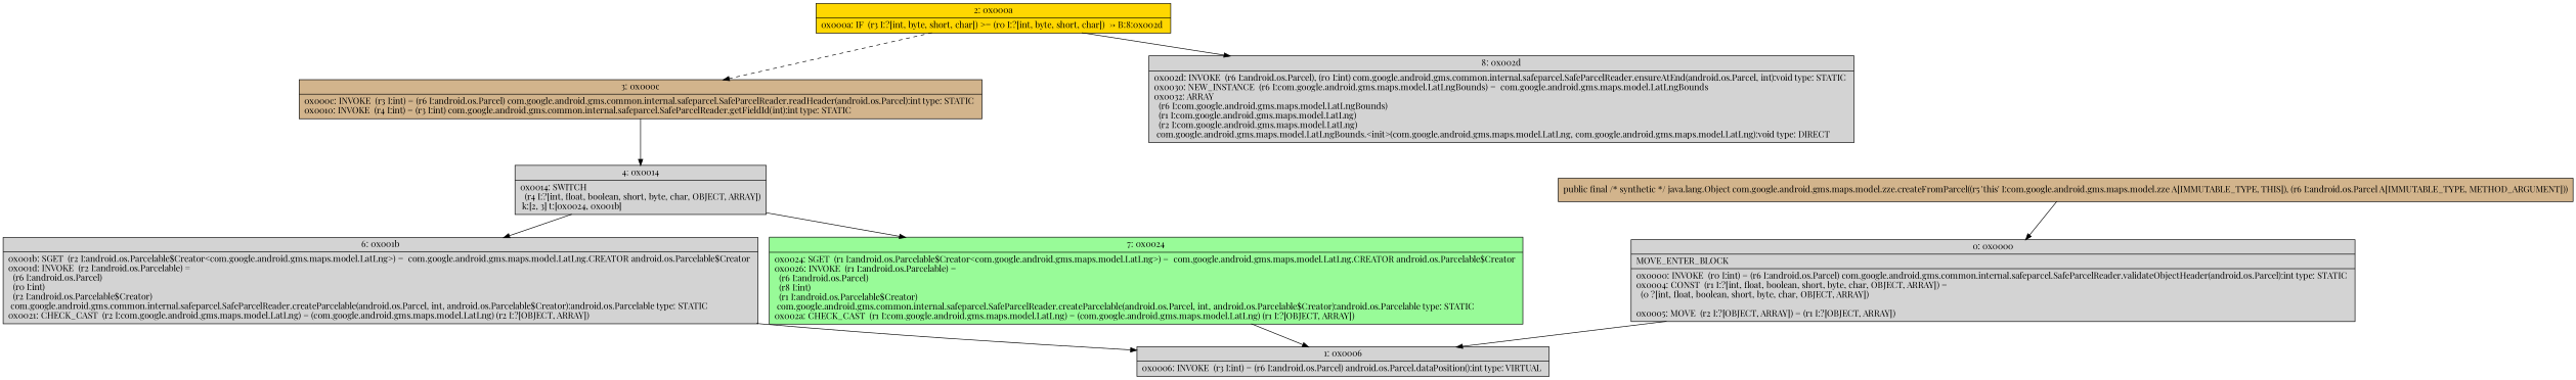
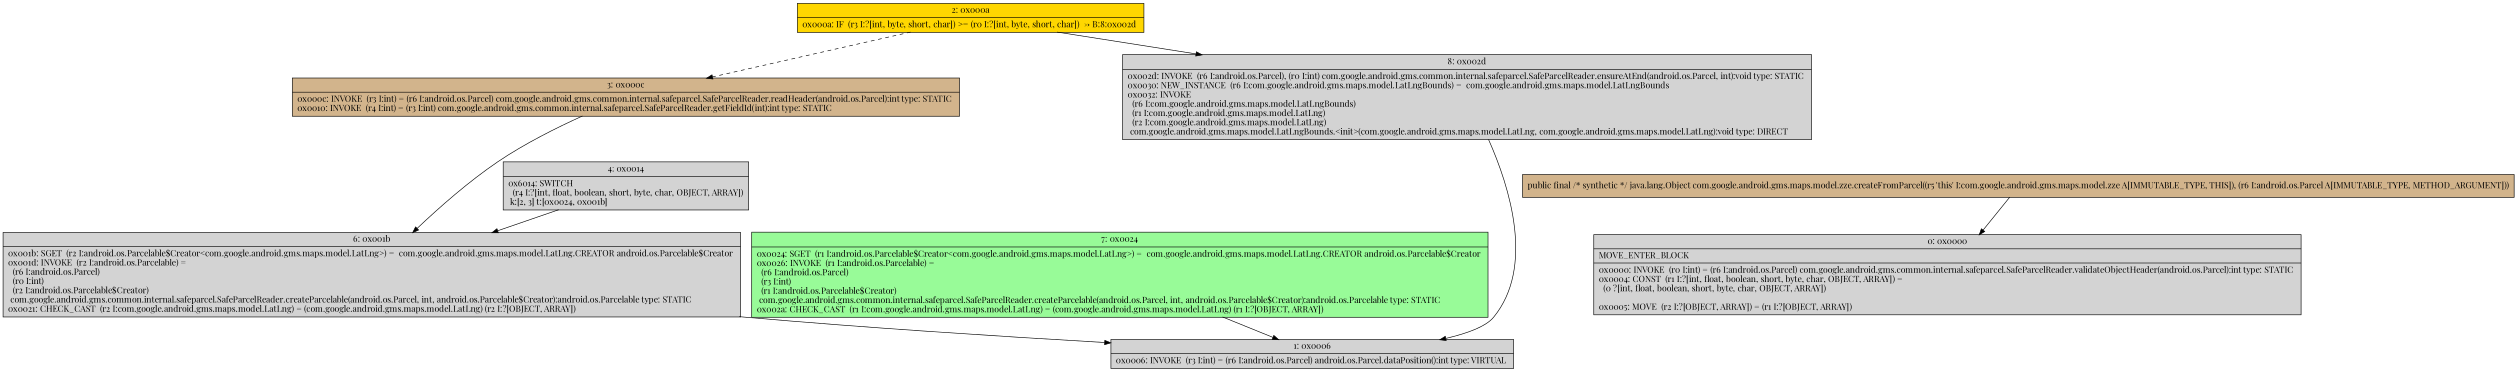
  digraph {
    fontname="Playfair Display"
    node [fillcolor=lightgrey fontname="Playfair Display" shape=record style=filled]
    edge [fontname="Playfair Display"]
    n1 [label="{0\:\ 0x0000|MOVE_ENTER_BLOCK\l|0x0000: INVOKE  (r0 I:int) = (r6 I:android.os.Parcel) com.google.android.gms.common.internal.safeparcel.SafeParcelReader.validateObjectHeader(android.os.Parcel):int type: STATIC \l0x0004: CONST  (r1 I:?[int, float, boolean, short, byte, char, OBJECT, ARRAY]) = \l  (0 ?[int, float, boolean, short, byte, char, OBJECT, ARRAY])\l \l0x0005: MOVE  (r2 I:?[OBJECT, ARRAY]) = (r1 I:?[OBJECT, ARRAY]) \l}"]
    n2 [label="{1\:\ 0x0006|0x0006: INVOKE  (r3 I:int) = (r6 I:android.os.Parcel) android.os.Parcel.dataPosition():int type: VIRTUAL \l}"]
    n3 [fillcolor=gold label="{2\:\ 0x000a|0x000a: IF  (r3 I:?[int, byte, short, char]) \>= (r0 I:?[int, byte, short, char])  \-\> B:8:0x002d \l}"]
    n4 [fillcolor=tan label="{3\:\ 0x000c|0x000c: INVOKE  (r3 I:int) = (r6 I:android.os.Parcel) com.google.android.gms.common.internal.safeparcel.SafeParcelReader.readHeader(android.os.Parcel):int type: STATIC \l0x0010: INVOKE  (r4 I:int) = (r3 I:int) com.google.android.gms.common.internal.safeparcel.SafeParcelReader.getFieldId(int):int type: STATIC \l}"]
-   n5 [label="{8\:\ 0x002d|0x002d: INVOKE  (r6 I:android.os.Parcel), (r0 I:int) com.google.android.gms.common.internal.safeparcel.SafeParcelReader.ensureAtEnd(android.os.Parcel, int):void type: STATIC \l0x0030: NEW_INSTANCE  (r6 I:com.google.android.gms.maps.model.LatLngBounds) =  com.google.android.gms.maps.model.LatLngBounds \l0x0032: ARRAY  \l  (r6 I:com.google.android.gms.maps.model.LatLngBounds)\l  (r1 I:com.google.android.gms.maps.model.LatLng)\l  (r2 I:com.google.android.gms.maps.model.LatLng)\l com.google.android.gms.maps.model.LatLngBounds.\<init\>(com.google.android.gms.maps.model.LatLng, com.google.android.gms.maps.model.LatLng):void type: DIRECT \l}"]
-   n6 [label="{4\:\ 0x0014|0x0014: SWITCH  \l  (r4 I:?[int, float, boolean, short, byte, char, OBJECT, ARRAY])\l k:[2, 3] t:[0x0024, 0x001b] \l}"]
+   n5 [label="{8\:\ 0x002d|0x002d: INVOKE  (r6 I:android.os.Parcel), (r0 I:int) com.google.android.gms.common.internal.safeparcel.SafeParcelReader.ensureAtEnd(android.os.Parcel, int):void type: STATIC \l0x0030: NEW_INSTANCE  (r6 I:com.google.android.gms.maps.model.LatLngBounds) =  com.google.android.gms.maps.model.LatLngBounds \l0x0032: INVOKE  \l  (r6 I:com.google.android.gms.maps.model.LatLngBounds)\l  (r1 I:com.google.android.gms.maps.model.LatLng)\l  (r2 I:com.google.android.gms.maps.model.LatLng)\l com.google.android.gms.maps.model.LatLngBounds.\<init\>(com.google.android.gms.maps.model.LatLng, com.google.android.gms.maps.model.LatLng):void type: DIRECT \l}"]
+   n6 [label="{4\:\ 0x0014|0x6014: SWITCH  \l  (r4 I:?[int, float, boolean, short, byte, char, OBJECT, ARRAY])\l k:[2, 3] t:[0x0024, 0x001b] \l}"]
    n7 [label="{6\:\ 0x001b|0x001b: SGET  (r2 I:android.os.Parcelable$Creator\<com.google.android.gms.maps.model.LatLng\>) =  com.google.android.gms.maps.model.LatLng.CREATOR android.os.Parcelable$Creator \l0x001d: INVOKE  (r2 I:android.os.Parcelable) = \l  (r6 I:android.os.Parcel)\l  (r0 I:int)\l  (r2 I:android.os.Parcelable$Creator)\l com.google.android.gms.common.internal.safeparcel.SafeParcelReader.createParcelable(android.os.Parcel, int, android.os.Parcelable$Creator):android.os.Parcelable type: STATIC \l0x0021: CHECK_CAST  (r2 I:com.google.android.gms.maps.model.LatLng) = (com.google.android.gms.maps.model.LatLng) (r2 I:?[OBJECT, ARRAY]) \l}"]
-   n8 [fillcolor=palegreen label="{7\:\ 0x0024|0x0024: SGET  (r1 I:android.os.Parcelable$Creator\<com.google.android.gms.maps.model.LatLng\>) =  com.google.android.gms.maps.model.LatLng.CREATOR android.os.Parcelable$Creator \l0x0026: INVOKE  (r1 I:android.os.Parcelable) = \l  (r6 I:android.os.Parcel)\l  (r8 I:int)\l  (r1 I:android.os.Parcelable$Creator)\l com.google.android.gms.common.internal.safeparcel.SafeParcelReader.createParcelable(android.os.Parcel, int, android.os.Parcelable$Creator):android.os.Parcelable type: STATIC \l0x002a: CHECK_CAST  (r1 I:com.google.android.gms.maps.model.LatLng) = (com.google.android.gms.maps.model.LatLng) (r1 I:?[OBJECT, ARRAY]) \l}"]
+   n8 [fillcolor=palegreen label="{7\:\ 0x0024|0x0024: SGET  (r1 I:android.os.Parcelable$Creator\<com.google.android.gms.maps.model.LatLng\>) =  com.google.android.gms.maps.model.LatLng.CREATOR android.os.Parcelable$Creator \l0x0026: INVOKE  (r1 I:android.os.Parcelable) = \l  (r6 I:android.os.Parcel)\l  (r3 I:int)\l  (r1 I:android.os.Parcelable$Creator)\l com.google.android.gms.common.internal.safeparcel.SafeParcelReader.createParcelable(android.os.Parcel, int, android.os.Parcelable$Creator):android.os.Parcelable type: STATIC \l0x002a: CHECK_CAST  (r1 I:com.google.android.gms.maps.model.LatLng) = (com.google.android.gms.maps.model.LatLng) (r1 I:?[OBJECT, ARRAY]) \l}"]
    n9 [fillcolor=tan label="{public final \/* synthetic *\/ java.lang.Object com.google.android.gms.maps.model.zze.createFromParcel((r5 'this' I:com.google.android.gms.maps.model.zze A[IMMUTABLE_TYPE, THIS]), (r6 I:android.os.Parcel A[IMMUTABLE_TYPE, METHOD_ARGUMENT])) }"]
-   n1 -> n2
+   n5 -> n2
    n3 -> n4 [style=dashed]
    n3 -> n5
-   n4 -> n6
+   n4 -> n7
    n6 -> n7
-   n6 -> n8
    n7 -> n2
    n8 -> n2
    n9 -> n1
  }
